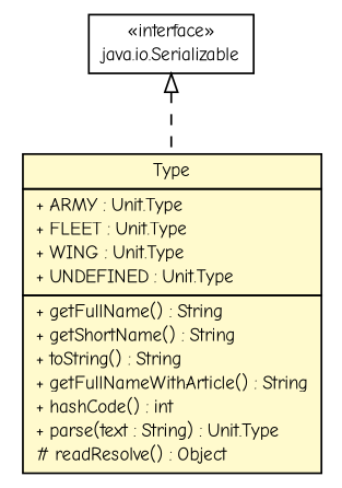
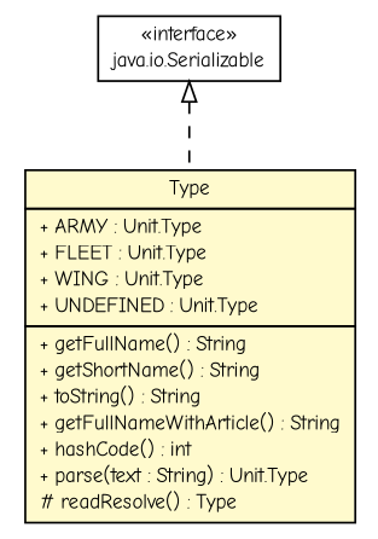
  digraph {
    nodesep=0.25
    ranksep=0.5
    fontname="Comic Neue"
    node [fontcolor=black fontname="Comic Neue" fontsize=10.0 shape=plaintext]
-   n1 [label=<<table title="dip.world.Unit.Type" border="0" cellborder="1" cellspacing="0" cellpadding="2" port="p" bgcolor="lemonChiffon" href="./Unit.Type.html"> 		<tr><td><table border="0" cellspacing="0" cellpadding="1"> <tr><td align="center" balign="center"> Type </td></tr> 		</table></td></tr> 		<tr><td><table border="0" cellspacing="0" cellpadding="1"> <tr><td align="left" balign="left"> + ARMY : Unit.Type </td></tr> <tr><td align="left" balign="left"> + FLEET : Unit.Type </td></tr> <tr><td align="left" balign="left"> + WING : Unit.Type </td></tr> <tr><td align="left" balign="left"> + UNDEFINED : Unit.Type </td></tr> 		</table></td></tr> 		<tr><td><table border="0" cellspacing="0" cellpadding="1"> <tr><td align="left" balign="left"> + getFullName() : String </td></tr> <tr><td align="left" balign="left"> + getShortName() : String </td></tr> <tr><td align="left" balign="left"> + toString() : String </td></tr> <tr><td align="left" balign="left"> + getFullNameWithArticle() : String </td></tr> <tr><td align="left" balign="left"> + hashCode() : int </td></tr> <tr><td align="left" balign="left"> + parse(text : String) : Unit.Type </td></tr> <tr><td align="left" balign="left"> # readResolve() : Object </td></tr> 		</table></td></tr> 		</table>>]
+   n1 [label=<<table title="dip.world.Unit.Type" border="0" cellborder="1" cellspacing="0" cellpadding="2" port="p" bgcolor="lemonChiffon" href="./Unit.Type.html"> 		<tr><td><table border="0" cellspacing="0" cellpadding="1"> <tr><td align="center" balign="center"> Type </td></tr> 		</table></td></tr> 		<tr><td><table border="0" cellspacing="0" cellpadding="1"> <tr><td align="left" balign="left"> + ARMY : Unit.Type </td></tr> <tr><td align="left" balign="left"> + FLEET : Unit.Type </td></tr> <tr><td align="left" balign="left"> + WING : Unit.Type </td></tr> <tr><td align="left" balign="left"> + UNDEFINED : Unit.Type </td></tr> 		</table></td></tr> 		<tr><td><table border="0" cellspacing="0" cellpadding="1"> <tr><td align="left" balign="left"> + getFullName() : String </td></tr> <tr><td align="left" balign="left"> + getShortName() : String </td></tr> <tr><td align="left" balign="left"> + toString() : String </td></tr> <tr><td align="left" balign="left"> + getFullNameWithArticle() : String </td></tr> <tr><td align="left" balign="left"> + hashCode() : int </td></tr> <tr><td align="left" balign="left"> + parse(text : String) : Unit.Type </td></tr> <tr><td align="left" balign="left"> # readResolve() : Type </td></tr> 		</table></td></tr> 		</table>>]
    n2 [label=<<table title="java.io.Serializable" border="0" cellborder="1" cellspacing="0" cellpadding="2" port="p" href="http://java.sun.com/j2se/1.4.2/docs/api/java/io/Serializable.html"> 		<tr><td><table border="0" cellspacing="0" cellpadding="1"> <tr><td align="center" balign="center"> &#171;interface&#187; </td></tr> <tr><td align="center" balign="center"> java.io.Serializable </td></tr> 		</table></td></tr> 		</table>>]
    n2 -> n1 [arrowtail=empty dir=back fontname="Comic Neue" fontsize=10 headport=p labelfontname=Helvetica labelfontsize=10 style=dashed tailport=p]
  }
